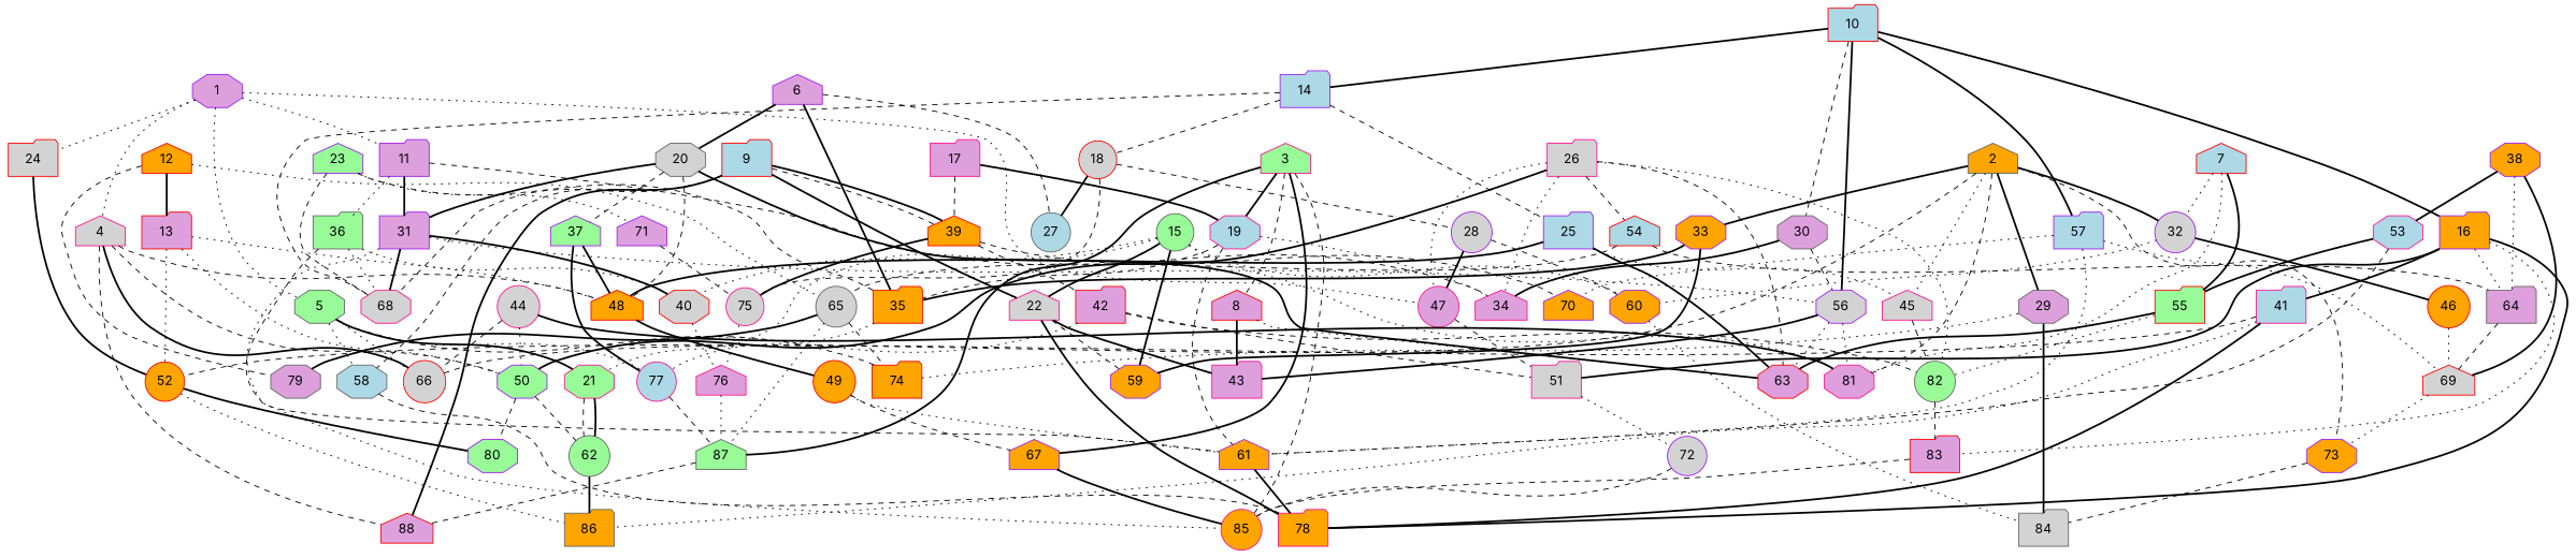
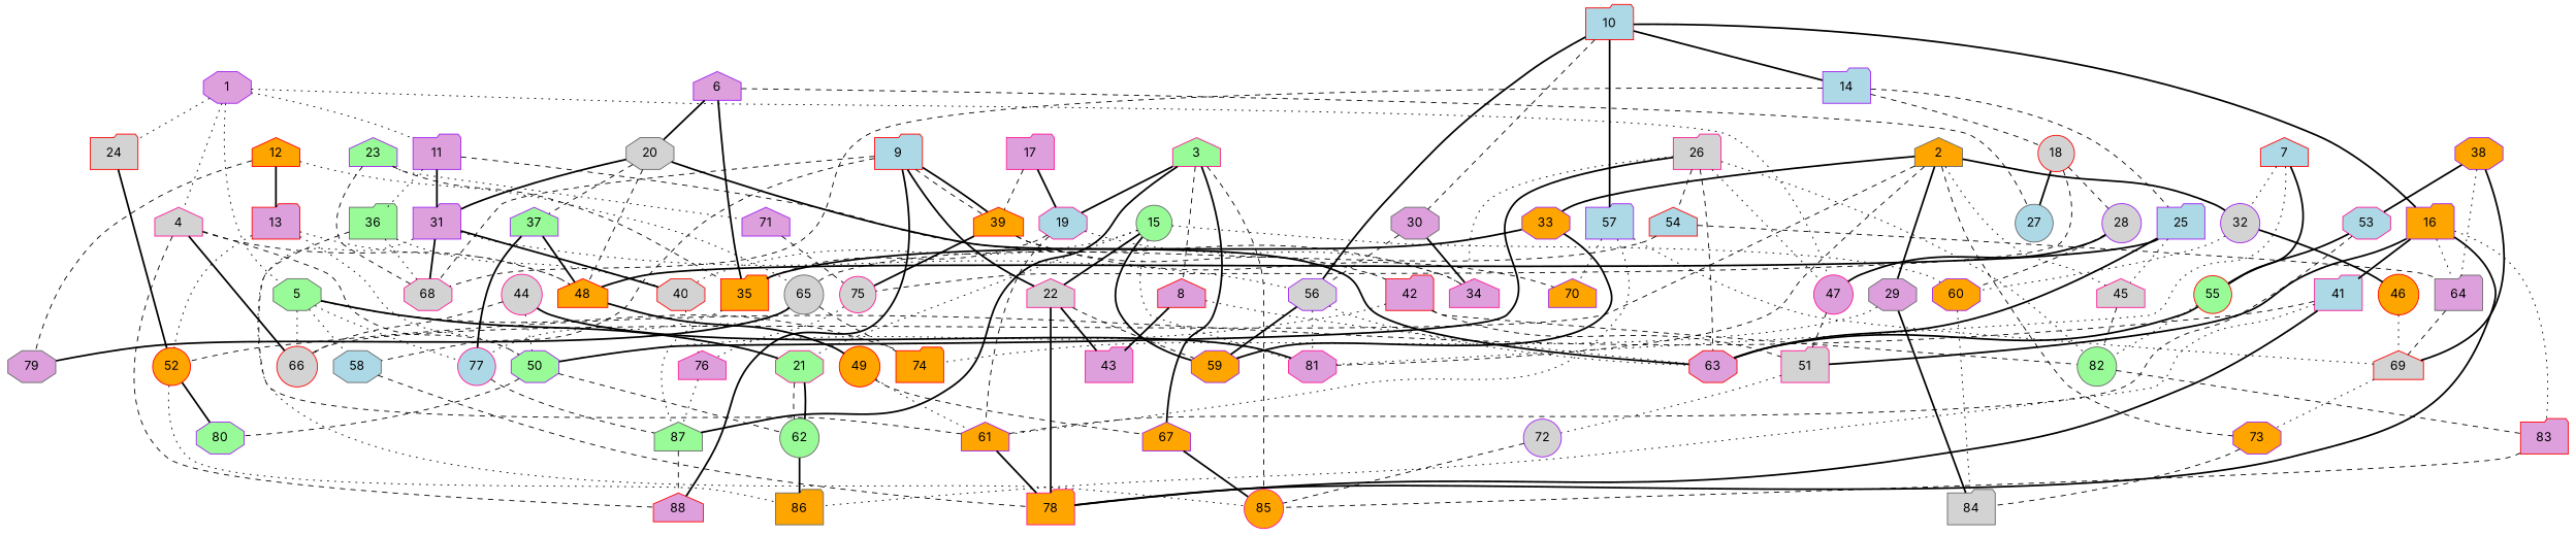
  graph {
    fontname=Inter
    node [color=purple fillcolor=plum fontname=Inter shape=folder style=filled]
    edge [fontname=Inter style=bold]
    1 [shape=octagon]
    4 [color=deeppink fillcolor=lightgrey shape=house]
    5 [color=gray40 fillcolor=palegreen shape=octagon]
    11
    24 [color=red fillcolor=lightgrey]
    47 [color=deeppink shape=circle]
    66 [color=red fillcolor=lightgrey shape=circle]
    48 [color=red fillcolor=orange shape=house]
    50 [fillcolor=palegreen shape=octagon]
    88 [color=red shape=house]
    21 [color=deeppink fillcolor=palegreen shape=octagon]
    58 [color=gray40 fillcolor=lightblue shape=octagon]
    74 [color=red fillcolor=orange]
    77 [color=deeppink fillcolor=lightblue shape=circle]
    31
    34 [color=deeppink shape=house]
    36 [color=gray40 fillcolor=palegreen]
    52 [color=red fillcolor=orange shape=circle]
    51 [color=deeppink fillcolor=lightgrey]
    2 [color=gray40 fillcolor=orange shape=house]
    29 [color=gray40 shape=octagon]
    32 [fillcolor=lightgrey shape=circle]
    33 [fillcolor=orange shape=octagon]
    45 [color=deeppink fillcolor=lightgrey shape=house]
    73 [fillcolor=orange shape=octagon]
    81 [color=deeppink shape=octagon]
    84 [color=gray40 fillcolor=lightgrey]
    60 [fillcolor=orange shape=octagon]
    46 [color=red fillcolor=orange shape=circle]
    35 [color=red fillcolor=orange]
    59 [fillcolor=orange shape=octagon]
    82 [color=gray40 fillcolor=palegreen shape=circle]
    3 [color=deeppink fillcolor=palegreen shape=house]
    8 [color=red shape=house]
    19 [color=deeppink fillcolor=lightblue shape=octagon]
    67 [fillcolor=orange shape=house]
    85 [color=deeppink fillcolor=orange shape=circle]
    87 [color=gray40 fillcolor=palegreen shape=house]
    43 [color=deeppink]
    63 [color=red shape=octagon]
    61 [fillcolor=orange shape=house]
    49 [color=red fillcolor=orange shape=circle]
    62 [color=gray40 fillcolor=palegreen shape=circle]
    80 [fillcolor=palegreen shape=octagon]
    78 [color=deeppink fillcolor=orange]
    6 [shape=house]
    27 [color=gray40 fillcolor=lightblue shape=circle]
    20 [color=gray40 fillcolor=lightgrey shape=octagon]
    14 [fillcolor=lightblue]
    68 [color=deeppink fillcolor=lightgrey shape=octagon]
    18 [color=red fillcolor=lightgrey shape=circle]
    25 [fillcolor=lightblue]
    7 [color=red fillcolor=lightblue shape=house]
-   55 [color=red fillcolor=palegreen]
+   55 [color=red fillcolor=palegreen shape=circle]
    9 [color=red fillcolor=lightblue]
    22 [color=deeppink fillcolor=lightgrey shape=house]
    39 [color=red fillcolor=orange shape=house]
    75 [color=deeppink fillcolor=lightgrey shape=circle]
    42 [color=red]
    70 [fillcolor=orange shape=house]
    10 [color=red fillcolor=lightblue]
    16 [fillcolor=orange]
    30 [color=gray40 shape=octagon]
    56 [fillcolor=lightgrey shape=octagon]
    57 [fillcolor=lightblue]
    41 [color=deeppink fillcolor=lightblue]
    64 [color=gray40]
    83 [color=red]
    69 [color=red fillcolor=lightgrey shape=house]
    40 [color=red fillcolor=lightgrey shape=octagon]
    12 [color=red fillcolor=orange shape=house]
    13 [color=red]
    65 [color=gray40 fillcolor=lightgrey shape=circle]
    79 [color=gray40 shape=octagon]
    86 [color=gray40 fillcolor=orange]
    28 [fillcolor=lightgrey shape=circle]
    15 [color=gray40 fillcolor=palegreen shape=circle]
    76 [color=deeppink shape=house]
    72 [fillcolor=lightgrey shape=circle]
    17 [color=deeppink]
    37 [fillcolor=palegreen shape=house]
    23 [fillcolor=palegreen shape=house]
    71 [shape=house]
    26 [color=deeppink fillcolor=lightgrey]
    54 [color=red fillcolor=lightblue shape=house]
    38 [fillcolor=orange shape=octagon]
    53 [color=deeppink fillcolor=lightblue shape=octagon]
    44 [color=deeppink fillcolor=lightgrey shape=circle]
    1 -- 4 [style=dotted]
    1 -- 5 [style=dotted]
    1 -- 11 [style=dotted]
    1 -- 24 [style=dotted]
    1 -- 47 [style=dotted]
    4 -- 66
    4 -- 48 [style=dashed]
    4 -- 50 [style=dashed]
    4 -- 88 [style=dashed]
    5 -- 66 [style=dotted]
    5 -- 21
    5 -- 58 [style=dotted]
    5 -- 74 [style=dashed]
    5 -- 77 [style=dotted]
    11 -- 31
    11 -- 34 [style=dashed]
    11 -- 36 [style=dotted]
    24 -- 52
    47 -- 51 [style=dashed]
    48 -- 49
    50 -- 62 [style=dashed]
    50 -- 80 [style=dashed]
    21 -- 62 [style=dashed]
    21 -- 62
    58 -- 78 [style=dashed]
    77 -- 87 [style=dashed]
    31 -- 85 [style=dotted]
    31 -- 68
    31 -- 56 [style=dotted]
    31 -- 40
    36 -- 61 [style=dashed]
    36 -- 68 [style=dotted]
    36 -- 40 [style=dotted]
    52 -- 80
    52 -- 86 [style=dotted]
    51 -- 72 [style=dotted]
    2 -- 66 [style=dashed]
    2 -- 29
    2 -- 32
    2 -- 33
    2 -- 45 [style=dotted]
    2 -- 73 [style=dashed]
    2 -- 81 [style=dashed]
    29 -- 74 [style=dotted]
    29 -- 84
    32 -- 60 [style=dotted]
    32 -- 46
    33 -- 35
    33 -- 59
    45 -- 82 [style=dashed]
    73 -- 84 [style=dashed]
    60 -- 84 [style=dotted]
    46 -- 69 [style=dotted]
    35 -- 77 [style=dotted]
    82 -- 83 [style=dashed]
    3 -- 8 [style=dashed]
    3 -- 19
    3 -- 67
    3 -- 85 [style=dashed]
    3 -- 87
    8 -- 43
    8 -- 63 [style=dotted]
    19 -- 34 [style=dotted]
    19 -- 35 [style=dashed]
    19 -- 61 [style=dashed]
    67 -- 85
    87 -- 88 [style=dashed]
    61 -- 78
    49 -- 67 [style=dashed]
    49 -- 61 [style=dotted]
    62 -- 86
    6 -- 35
    6 -- 27 [style=dashed]
    6 -- 20
    20 -- 48 [style=dashed]
    20 -- 31
    20 -- 63
    20 -- 37 [style=dashed]
    14 -- 68 [style=dashed]
    14 -- 18 [style=dashed]
    14 -- 25 [style=dashed]
    18 -- 27
    18 -- 75 [style=dashed]
    18 -- 28 [style=dashed]
    25 -- 48
    25 -- 45 [style=dotted]
    25 -- 63
    7 -- 32 [style=dotted]
    7 -- 81 [style=dotted]
    7 -- 55
    55 -- 82 [style=dotted]
    55 -- 63
    9 -- 88
    9 -- 58 [style=dashed]
    9 -- 68 [style=dashed]
    9 -- 22
    9 -- 39 [style=dashed]
    9 -- 39
    22 -- 59 [style=dashed]
    22 -- 43
    22 -- 78
    39 -- 75
    39 -- 42 [style=dashed]
    39 -- 70 [style=dashed]
    75 -- 76 [style=dotted]
    42 -- 50 [style=dotted]
    42 -- 51 [style=dashed]
    42 -- 82 [style=dashed]
    10 -- 14
    10 -- 16
    10 -- 30 [style=dashed]
    10 -- 56
    10 -- 57
    16 -- 51
    16 -- 78
    16 -- 41
    16 -- 64 [style=dotted]
    16 -- 83 [style=dotted]
    30 -- 34
    30 -- 56 [style=dashed]
    56 -- 81 [style=dotted]
-   56 -- 43
+   56 -- 59
    56 -- 63 [style=dotted]
    57 -- 61 [style=dotted]
    57 -- 70 [style=dotted]
    57 -- 69 [style=dotted]
    41 -- 52 [style=dashed]
    41 -- 78
    41 -- 86 [style=dotted]
    64 -- 69 [style=dashed]
    83 -- 85 [style=dashed]
    69 -- 73 [style=dotted]
    40 -- 76 [style=dotted]
    12 -- 13
    12 -- 65 [style=dotted]
    12 -- 79 [style=dashed]
    13 -- 48 [style=dotted]
    13 -- 50 [style=dotted]
    13 -- 52 [style=dotted]
    65 -- 74 [style=dashed]
    65 -- 87 [style=dotted]
    65 -- 79
    28 -- 47
    28 -- 60 [style=dashed]
    15 -- 21 [style=dotted]
    15 -- 81 [style=dotted]
    15 -- 60 [style=dotted]
    15 -- 59
    15 -- 22
    15 -- 40 [style=dotted]
    76 -- 87 [style=dotted]
    72 -- 85 [style=dashed]
    17 -- 19
    17 -- 39 [style=dashed]
    37 -- 48
    37 -- 77
    23 -- 35 [style=dashed]
    23 -- 68 [style=dashed]
    23 -- 71 [style=dotted]
    71 -- 75 [style=dashed]
    26 -- 47 [style=dotted]
    26 -- 50
    26 -- 34 [style=dotted]
    26 -- 82 [style=dotted]
    26 -- 63 [style=dashed]
    26 -- 54 [style=dashed]
    54 -- 64 [style=dashed]
    54 -- 65 [style=dashed]
    38 -- 64 [style=dotted]
    38 -- 69
    38 -- 53
    53 -- 61 [style=dashed]
    53 -- 55
    44 -- 66 [style=dashed]
    44 -- 50 [style=dotted]
    44 -- 81
  }
